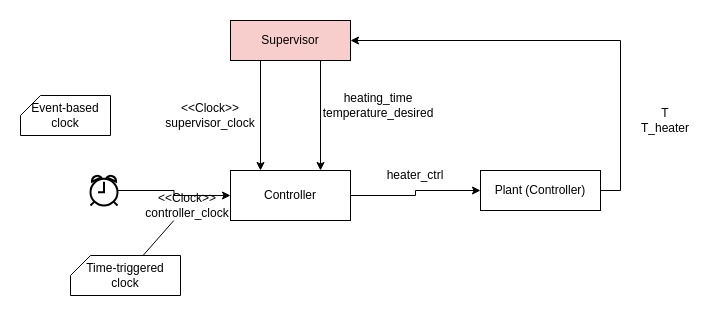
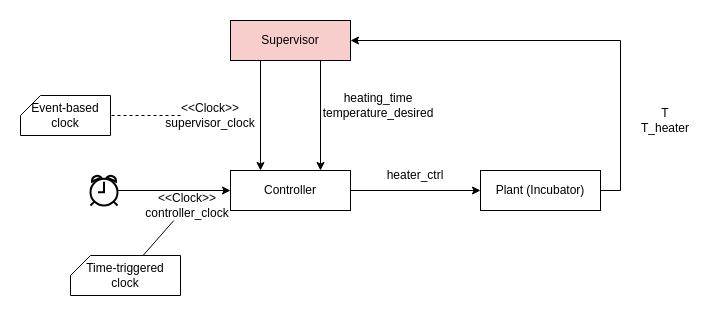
  <mxCell id="0" />
  <mxCell id="1" parent="0" />
  <mxCell id="2" style="edgeStyle=orthogonalEdgeStyle;rounded=0;orthogonalLoop=1;jettySize=auto;html=1;exitX=0.25;exitY=1;exitDx=0;exitDy=0;entryX=0.25;entryY=0;entryDx=0;entryDy=0;" parent="1" source="4" target="6" edge="1"><mxGeometry relative="1" as="geometry" /></mxCell>
  <mxCell id="3" style="edgeStyle=orthogonalEdgeStyle;rounded=0;orthogonalLoop=1;jettySize=auto;html=1;exitX=0.75;exitY=1;exitDx=0;exitDy=0;entryX=0.75;entryY=0;entryDx=0;entryDy=0;" parent="1" source="4" target="6" edge="1"><mxGeometry relative="1" as="geometry" /></mxCell>
  <mxCell id="4" value="Supervisor" style="rounded=0;whiteSpace=wrap;html=1;fillColor=#f8cecc;" parent="1" vertex="1"><mxGeometry x="230" y="20" width="120" height="40" as="geometry" /></mxCell>
  <mxCell id="5" style="edgeStyle=orthogonalEdgeStyle;rounded=0;orthogonalLoop=1;jettySize=auto;html=1;exitX=1;exitY=0.5;exitDx=0;exitDy=0;entryX=0;entryY=0.5;entryDx=0;entryDy=0;" parent="1" source="6" target="7" edge="1"><mxGeometry relative="1" as="geometry" /></mxCell>
- <mxCell id="6" value="Controller" style="rounded=0;whiteSpace=wrap;html=1;" parent="1" vertex="1"><mxGeometry x="230" y="170" width="120" height="50" as="geometry" /></mxCell>
- <mxCell id="7" value="Plant (Controller)" style="rounded=0;whiteSpace=wrap;html=1;" parent="1" vertex="1"><mxGeometry x="480" y="170" width="120" height="40" as="geometry" /></mxCell>
+ <mxCell id="6" value="Controller" style="rounded=0;whiteSpace=wrap;html=1;" parent="1" vertex="1"><mxGeometry x="230" y="170" width="120" height="40" as="geometry" /></mxCell>
+ <mxCell id="7" value="Plant (Incubator)" style="rounded=0;whiteSpace=wrap;html=1;" parent="1" vertex="1"><mxGeometry x="480" y="170" width="120" height="40" as="geometry" /></mxCell>
  <mxCell id="8" value="&amp;lt;&amp;lt;Clock&amp;gt;&amp;gt; supervisor_clock" style="text;html=1;strokeColor=none;fillColor=none;align=center;verticalAlign=middle;whiteSpace=wrap;rounded=0;" parent="1" vertex="1"><mxGeometry x="180" y="100" width="60" height="30" as="geometry" /></mxCell>
  <mxCell id="9" value="heating_time&lt;div&gt;temperature_desired&lt;/div&gt;" style="text;html=1;strokeColor=none;fillColor=none;align=center;verticalAlign=middle;whiteSpace=wrap;rounded=0;" parent="1" vertex="1"><mxGeometry x="363" y="90" width="30" height="30" as="geometry" /></mxCell>
  <mxCell id="10" value="&amp;lt;&amp;lt;Clock&amp;gt;&amp;gt; controller_clock" style="text;html=1;strokeColor=none;fillColor=none;align=center;verticalAlign=middle;whiteSpace=wrap;rounded=0;" parent="1" vertex="1"><mxGeometry x="156.5" y="190" width="60" height="30" as="geometry" /></mxCell>
  <mxCell id="11" style="edgeStyle=orthogonalEdgeStyle;rounded=0;orthogonalLoop=1;jettySize=auto;html=1;entryX=0;entryY=0.5;entryDx=0;entryDy=0;" parent="1" source="19" target="6" edge="1"><mxGeometry relative="1" as="geometry"><mxPoint x="170" y="190" as="sourcePoint" /><mxPoint x="270" y="140" as="targetPoint" /></mxGeometry></mxCell>
  <mxCell id="12" value="heater_ctrl" style="text;html=1;strokeColor=none;fillColor=none;align=center;verticalAlign=middle;whiteSpace=wrap;rounded=0;" parent="1" vertex="1"><mxGeometry x="400" y="160" width="30" height="30" as="geometry" /></mxCell>
  <mxCell id="13" style="edgeStyle=orthogonalEdgeStyle;rounded=0;orthogonalLoop=1;jettySize=auto;html=1;exitX=1;exitY=0.5;exitDx=0;exitDy=0;entryX=1;entryY=0.5;entryDx=0;entryDy=0;" parent="1" source="7" target="4" edge="1"><mxGeometry relative="1" as="geometry"><mxPoint x="360" y="200" as="sourcePoint" /><mxPoint x="520" y="200" as="targetPoint" /></mxGeometry></mxCell>
  <mxCell id="14" value="T&lt;div&gt;T_heater&lt;/div&gt;" style="text;html=1;strokeColor=none;fillColor=none;align=center;verticalAlign=middle;whiteSpace=wrap;rounded=0;" parent="1" vertex="1"><mxGeometry x="650" y="105" width="30" height="30" as="geometry" /></mxCell>
  <mxCell id="15" value="Event-based clock" style="shape=card;whiteSpace=wrap;html=1;size=20;" parent="1" vertex="1"><mxGeometry x="20" y="95" width="90" height="40" as="geometry" /></mxCell>
+ <mxCell id="16" value="" style="endArrow=none;dashed=1;html=1;rounded=0;exitX=0;exitY=0.5;exitDx=0;exitDy=0;entryX=1;entryY=0.5;entryDx=0;entryDy=0;entryPerimeter=0;" parent="1" source="8" target="15" edge="1"><mxGeometry width="50" height="50" relative="1" as="geometry"><mxPoint x="158.5" y="75" as="sourcePoint" /><mxPoint x="498.5" y="100" as="targetPoint" /></mxGeometry></mxCell>
  <mxCell id="17" value="Time-triggered clock" style="shape=card;whiteSpace=wrap;html=1;size=20;" parent="1" vertex="1"><mxGeometry x="70" y="255" width="110" height="40" as="geometry" /></mxCell>
  <mxCell id="18" value="" style="endArrow=none;dashed=0;html=1;rounded=0;" parent="1" source="10" target="17" edge="1"><mxGeometry width="50" height="50" relative="1" as="geometry"><mxPoint x="490" y="150" as="sourcePoint" /><mxPoint x="540" y="100" as="targetPoint" /></mxGeometry></mxCell>
  <mxCell id="19" value="" style="html=1;verticalLabelPosition=bottom;align=center;labelBackgroundColor=#ffffff;verticalAlign=top;strokeWidth=2;strokeColor=#000000;shadow=0;dashed=0;shape=mxgraph.ios7.icons.alarm_clock;" parent="1" vertex="1"><mxGeometry x="90" y="175" width="27" height="30" as="geometry" /></mxCell>
